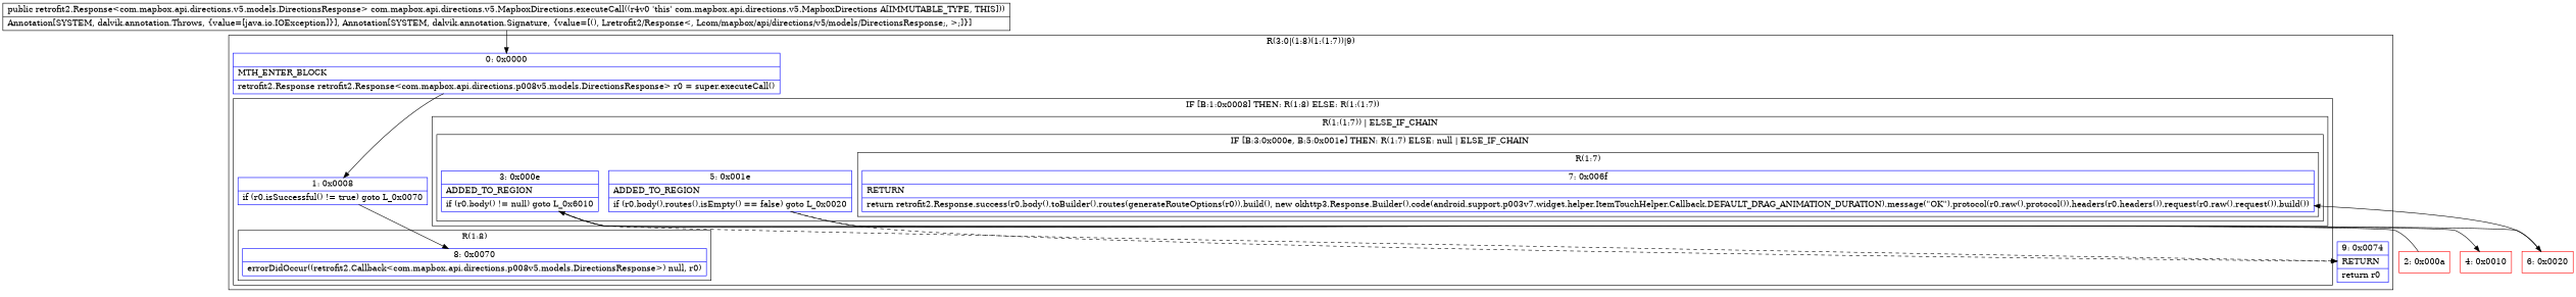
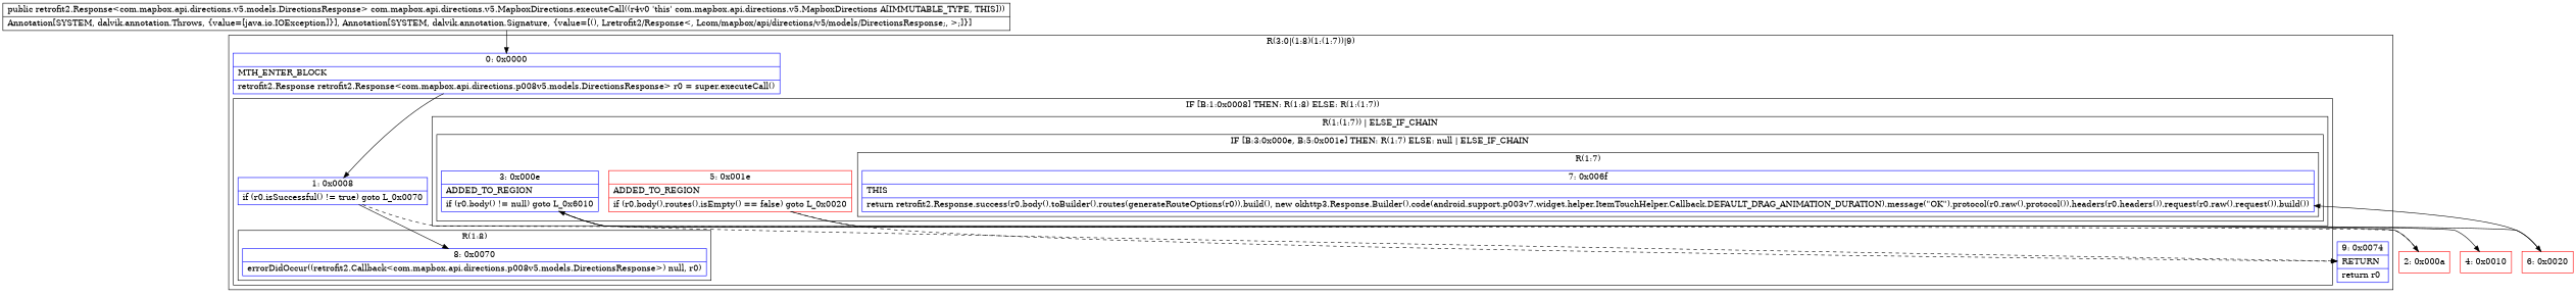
  digraph {
    node [color=blue shape=record]
    n1 [label="{8\:\ 0x0070|errorDidOccur((retrofit2.Callback\<com.mapbox.api.directions.p008v5.models.DirectionsResponse\>) null, r0)\l}"]
-   n2 [label="{7\:\ 0x006f|RETURN\l|return retrofit2.Response.success(r0.body().toBuilder().routes(generateRouteOptions(r0)).build(), new okhttp3.Response.Builder().code(android.support.p003v7.widget.helper.ItemTouchHelper.Callback.DEFAULT_DRAG_ANIMATION_DURATION).message(\"OK\").protocol(r0.raw().protocol()).headers(r0.headers()).request(r0.raw().request()).build())\l}"]
+   n2 [label="{7\:\ 0x006f|THIS\l|return retrofit2.Response.success(r0.body().toBuilder().routes(generateRouteOptions(r0)).build(), new okhttp3.Response.Builder().code(android.support.p003v7.widget.helper.ItemTouchHelper.Callback.DEFAULT_DRAG_ANIMATION_DURATION).message(\"OK\").protocol(r0.raw().protocol()).headers(r0.headers()).request(r0.raw().request()).build())\l}"]
    n3 [label="{3\:\ 0x000e|ADDED_TO_REGION\l|if (r0.body() != null) goto L_0x6010\l}"]
-   n4 [label="{5\:\ 0x001e|ADDED_TO_REGION\l|if (r0.body().routes().isEmpty() == false) goto L_0x0020\l}"]
+   n4 [color=red label="{5\:\ 0x001e|ADDED_TO_REGION\l|if (r0.body().routes().isEmpty() == false) goto L_0x0020\l}"]
    n5 [label="{1\:\ 0x0008|if (r0.isSuccessful() != true) goto L_0x0070\l}"]
    n6 [label="{0\:\ 0x0000|MTH_ENTER_BLOCK\l|retrofit2.Response retrofit2.Response\<com.mapbox.api.directions.p008v5.models.DirectionsResponse\> r0 = super.executeCall()\l}"]
    n7 [label="{9\:\ 0x0074|RETURN\l|return r0\l}"]
    n8 [color=red label="{4\:\ 0x0010}"]
    n9 [color=red label="{6\:\ 0x0020}"]
    n10 [color=red label="{2\:\ 0x000a}"]
    n11 [label="{public retrofit2.Response\<com.mapbox.api.directions.v5.models.DirectionsResponse\> com.mapbox.api.directions.v5.MapboxDirections.executeCall((r4v0 'this' com.mapbox.api.directions.v5.MapboxDirections A[IMMUTABLE_TYPE, THIS]))  | Annotation[SYSTEM, dalvik.annotation.Throws, \{value=[java.io.IOException]\}], Annotation[SYSTEM, dalvik.annotation.Signature, \{value=[(), Lretrofit2\/Response\<, Lcom\/mapbox\/api\/directions\/v5\/models\/DirectionsResponse;, \>;]\}]\l}" color=""]
    subgraph cluster_1 {
      label="R(3:0|(1:8)(1:(1:7))|9)"
      n6
      n7
      subgraph cluster_2 {
        label="IF [B:1:0x0008] THEN: R(1:8) ELSE: R(1:(1:7))"
        n5
        subgraph cluster_3 {
          label="R(1:8)"
          n1
        }
        subgraph cluster_4 {
          label="R(1:(1:7)) | ELSE_IF_CHAIN\l"
          subgraph cluster_5 {
            label="IF [B:3:0x000e, B:5:0x001e] THEN: R(1:7) ELSE: null | ELSE_IF_CHAIN\l"
            n3
            n4
            subgraph cluster_6 {
              label="R(1:7)"
              n2
            }
          }
        }
      }
    }
    n3 -> n7 [style=dashed]
    n3 -> n8
    n4 -> n7 [style=dashed]
    n4 -> n9
    n5 -> n1
+   n5 -> n10 [style=dashed]
    n6 -> n5
    n9 -> n2
    n10 -> n3
    n11 -> n6
  }
